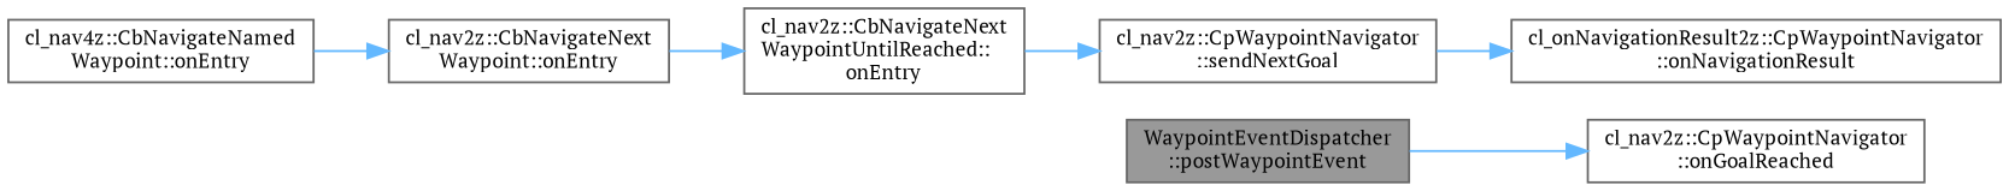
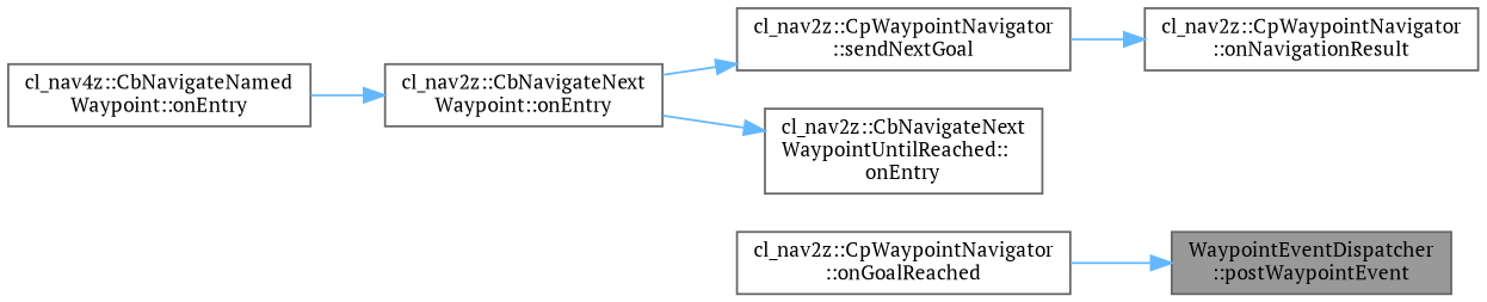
  digraph {
    fontname="PT Serif"
    rankdir=RL
    node [color=grey40 fillcolor=white fontname="PT Serif" fontsize=10 shape=box style=filled]
    edge [color=steelblue1 dir=back fontname="PT Serif" fontsize=10 labelfontname=Helvetica labelfontsize=10 style=solid]
    n1 [color=gray40 fillcolor=grey60 fontcolor=black height=0.2 label="WaypointEventDispatcher\l::postWaypointEvent" width=0.4]
    n2 [height=0.2 label="cl_nav2z::CpWaypointNavigator\l::onGoalReached" width=0.4]
-   n3 [height=0.2 label="cl_onNavigationResult2z::CpWaypointNavigator\l::onNavigationResult" width=0.4]
+   n3 [height=0.2 label="cl_nav2z::CpWaypointNavigator\l::onNavigationResult" width=0.4]
    n4 [height=0.2 label="cl_nav2z::CpWaypointNavigator\l::sendNextGoal" width=0.4]
    n5 [height=0.2 label="cl_nav2z::CbNavigateNext\lWaypoint::onEntry" width=0.4]
    n6 [height=0.2 label="cl_nav4z::CbNavigateNamed\lWaypoint::onEntry" width=0.4]
    n7 [height=0.2 label="cl_nav2z::CbNavigateNext\lWaypointUntilReached::\lonEntry" width=0.4]
-   n2 -> n1
+   n1 -> n2
    n3 -> n4
-   n4 -> n7
+   n4 -> n5
    n5 -> n6
    n7 -> n5
  }
